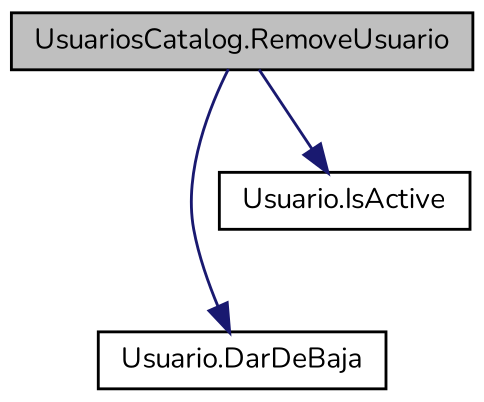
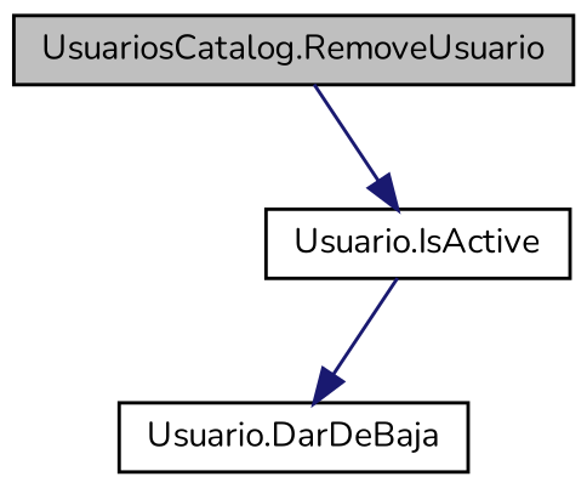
  digraph {
    fontname=Nunito
    rankdir=TB
    node [color=black fillcolor=white fontname=Nunito fontsize=10 shape=record style=filled]
    edge [color=midnightblue fontname=Nunito fontsize=10 labelfontname=Helvetica labelfontsize=10 style=solid]
    n1 [fillcolor=grey75 fontcolor=black height=0.2 label="UsuariosCatalog.RemoveUsuario" width=0.4]
    n2 [height=0.2 label="Usuario.DarDeBaja" width=0.4]
    n3 [height=0.2 label="Usuario.IsActive" width=0.4]
-   n1 -> n2
+   n3 -> n2
    n1 -> n3
  }
